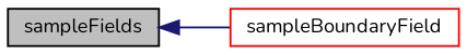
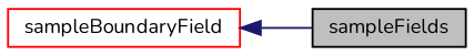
  digraph {
    rankdir=LR
    fontname=Nunito
    node [fontname=Nunito fontsize=10 shape=record]
    n1 [color=black fillcolor=grey75 fontcolor=black height=0.2 label=sampleFields style=filled width=0.4]
    n2 [color=red height=0.2 label=sampleBoundaryField width=0.4]
-   n1 -> n2 [color=midnightblue dir=back fontname=Nunito fontsize=10 labelfontname=Helvetica labelfontsize=10 style=solid]
+   n2 -> n1 [color=midnightblue dir=back fontname=Nunito fontsize=10 labelfontname=Helvetica labelfontsize=10 style=solid]
  }
